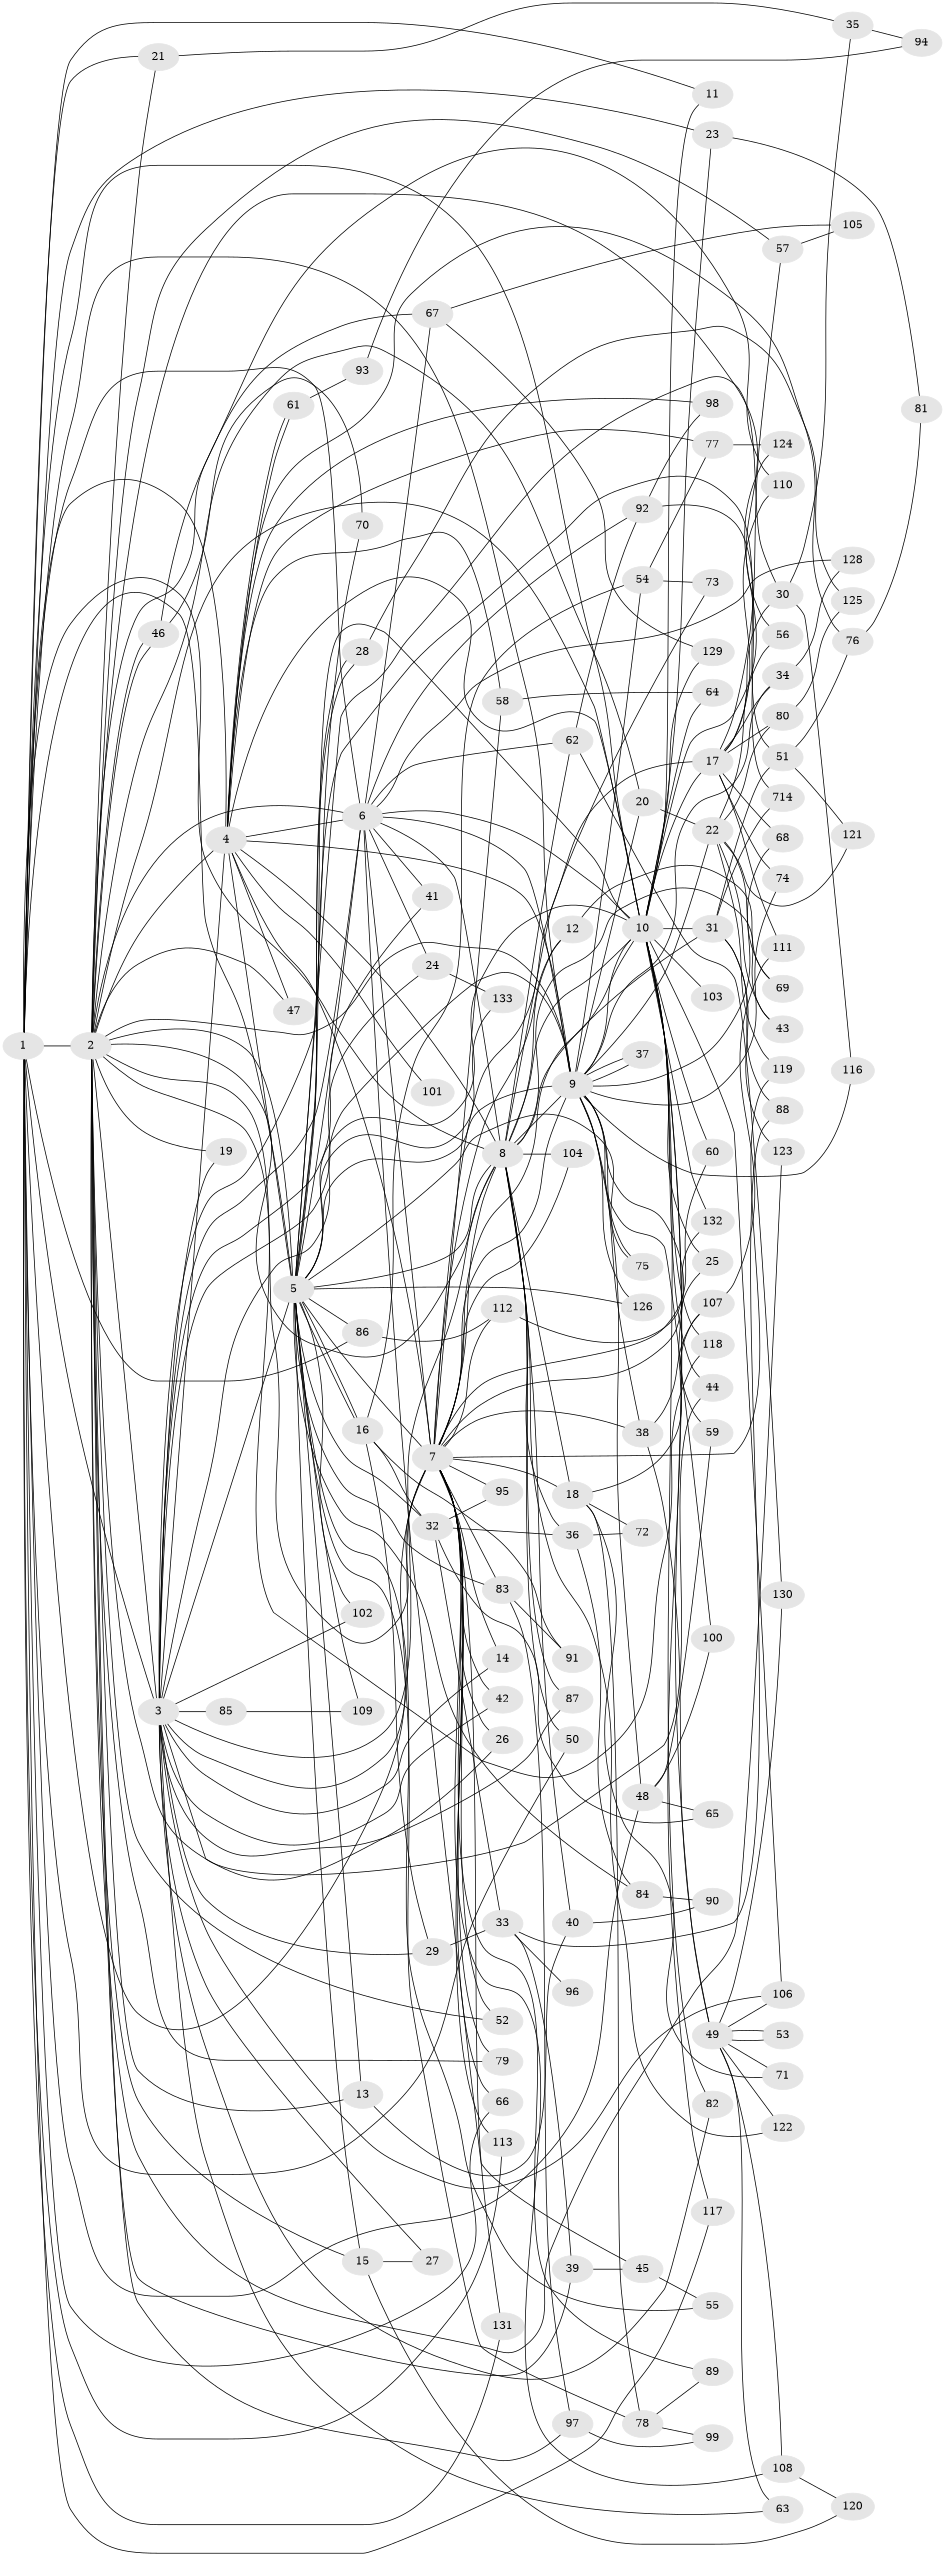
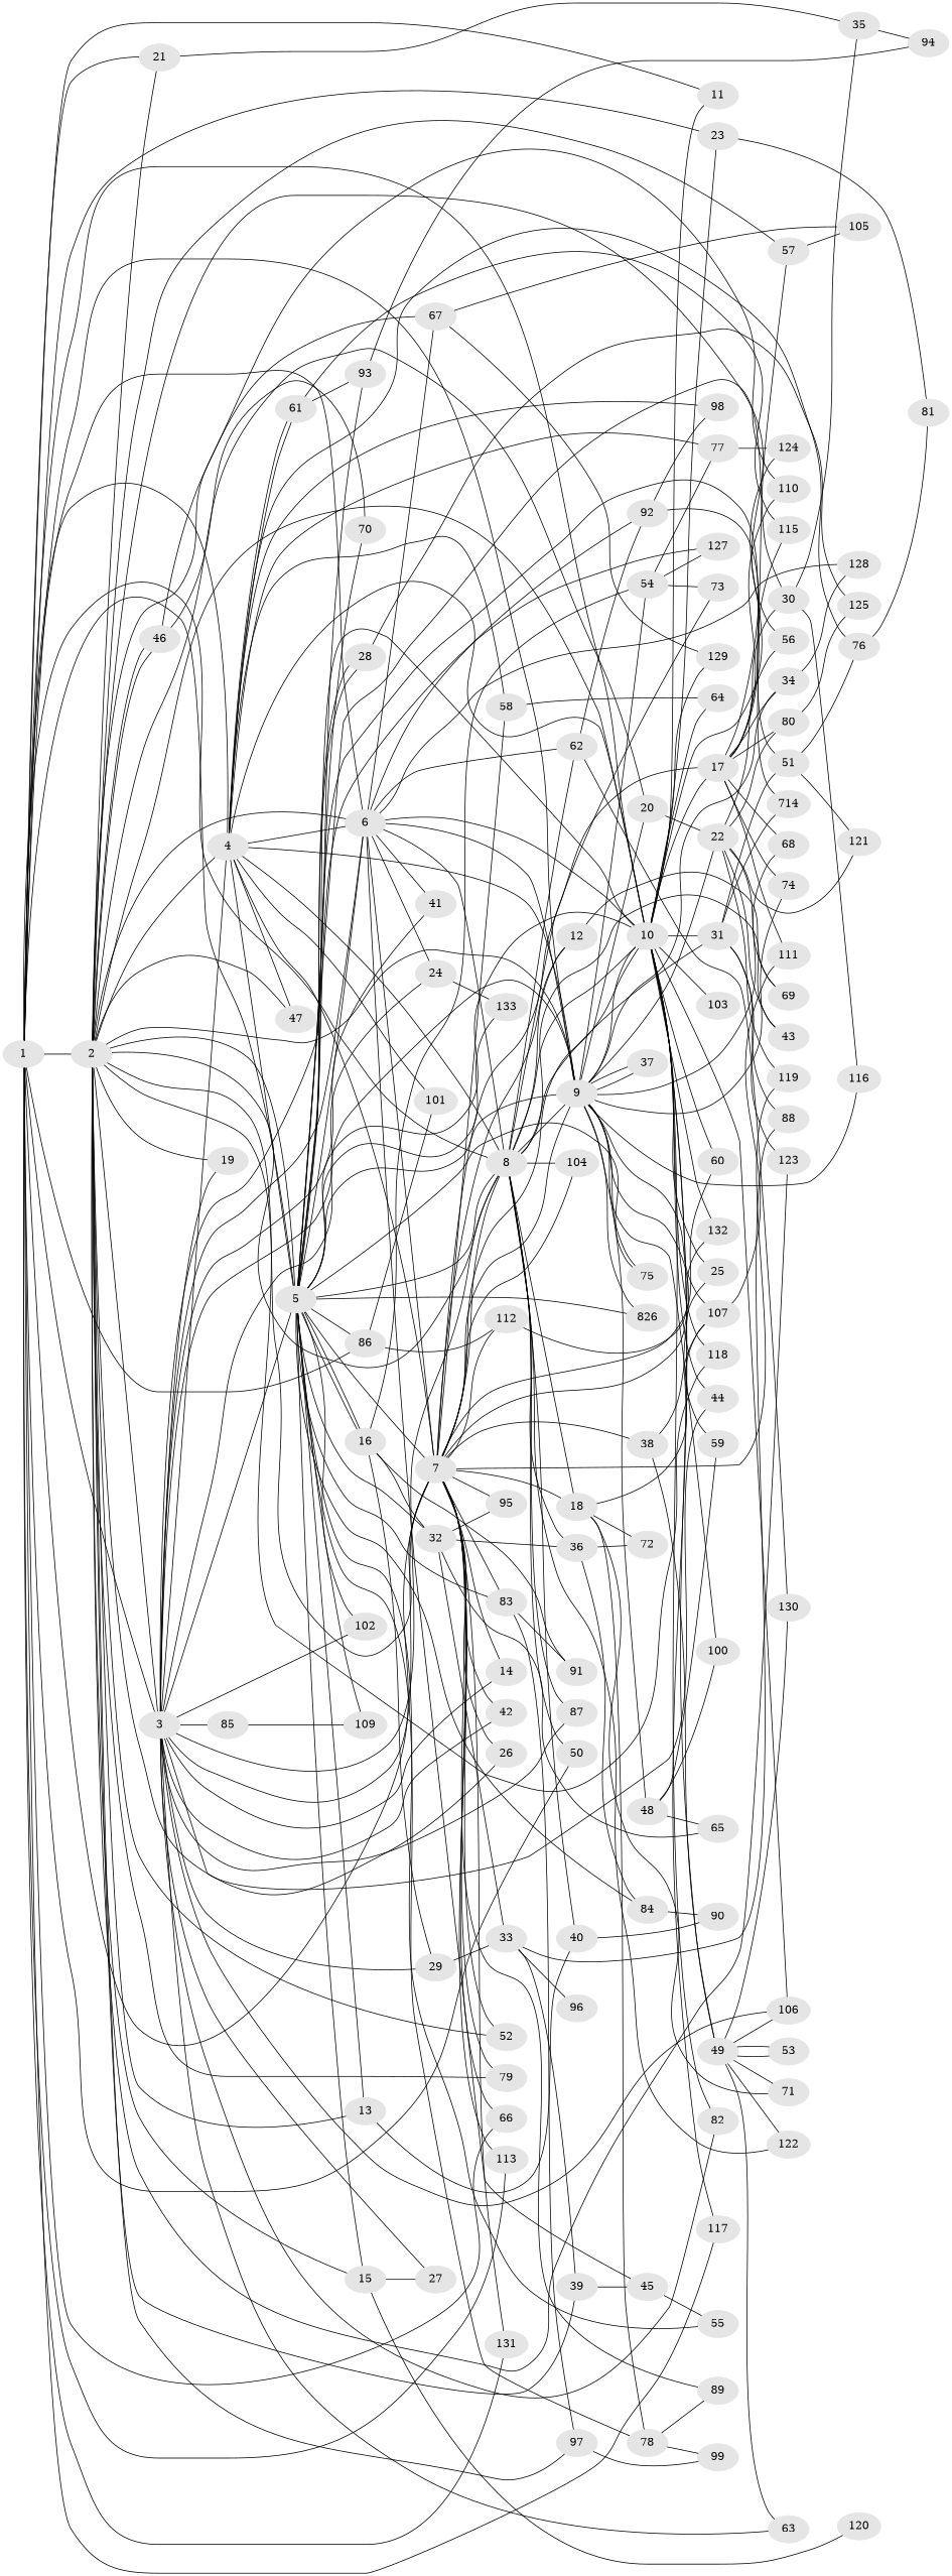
  graph {
    rankdir=LR
    node [color=gray90 style=filled]
    1
    2
    3
    4
    5
    6
    7
    8
    9
    10
    11
    21
    23
    48
    50
    66
    86
    113
    117
    131
    13
    15
    19
    20
    26
    39
    46
    47
    52
    56
    57
    67
    79
    97
    118
    123
    14
    24
    27
    29
    41
    42
    44
    63
    82
    85
    87
    102
    106
    58
    61
    76
    77
    98
    101
    16
    28
    30
    32
    51
    55
    70
    75
    78
    83
    84
    93
    109
-   126
+   126 [label=826]
+   127
    133
    45
    62
    92
    128
    12
    17
    18
    25
    38
    60
    89
    95
    104
-   108
    112
    119
    31
    36
    40
    43
    73
    122
    22
    34
    37
    54
    59
    68
    74
    100
    116
    103
    49
    64
    124
    129
    132
    35
    81
    65
    120
    110
    105
    99
    33
+   115
    91
    125
    121
    90
    94
    130
    n124 [label=714]
    69
    80
    111
    71
    72
    107
    88
    53
    96
    1 -- 2
    1 -- 3
    1 -- 4
    1 -- 5
    1 -- 6
    1 -- 7
    1 -- 8
    1 -- 9
    1 -- 10
    1 -- 11
    1 -- 21
    1 -- 23
-   1 -- 48
    1 -- 50
    1 -- 66
    1 -- 86
    1 -- 113
    1 -- 117
    1 -- 131
    2 -- 3
    2 -- 4
    2 -- 5
    2 -- 6
    2 -- 7
    2 -- 8
    2 -- 9
    2 -- 10
    2 -- 21
    2 -- 13
    2 -- 15
    2 -- 19
    2 -- 20
    2 -- 26
    2 -- 39
    2 -- 46
    2 -- 46
    2 -- 47
    2 -- 52
    2 -- 56
    2 -- 57
    2 -- 67
    2 -- 79
    2 -- 97
    2 -- 118
    2 -- 123
    3 -- 4
    3 -- 5
    3 -- 6
    3 -- 7
    3 -- 8
    3 -- 9
    3 -- 10
    3 -- 19
    3 -- 14
    3 -- 24
    3 -- 27
    3 -- 29
    3 -- 41
    3 -- 42
    3 -- 44
    3 -- 63
    3 -- 82
    3 -- 85
    3 -- 87
    3 -- 102
    3 -- 106
    4 -- 5
    4 -- 6
    4 -- 7
    4 -- 8
    4 -- 9
    4 -- 10
    4 -- 47
    4 -- 58
    4 -- 61
    4 -- 61
    4 -- 76
    4 -- 77
    4 -- 98
    4 -- 101
    5 -- 6
    5 -- 7
    5 -- 8
    5 -- 9
    5 -- 10
    5 -- 86
    5 -- 13
    5 -- 15
    5 -- 102
    5 -- 16
    5 -- 16
    5 -- 28
    5 -- 28
    5 -- 30
    5 -- 32
    5 -- 51
    5 -- 55
    5 -- 70
    5 -- 75
    5 -- 78
    5 -- 83
    5 -- 84
+   5 -- 93
    5 -- 109
    5 -- 126
+   5 -- 127
    5 -- 133
    6 -- 7
    6 -- 8
    6 -- 9
    6 -- 10
    6 -- 67
    6 -- 24
    6 -- 41
    6 -- 45
    6 -- 62
    6 -- 92
    6 -- 128
    7 -- 8
    7 -- 9
    7 -- 10
    7 -- 66
    7 -- 113
    7 -- 131
    7 -- 26
    7 -- 52
    7 -- 79
    7 -- 14
    7 -- 42
    7 -- 58
    7 -- 83
    7 -- 12
    7 -- 17
    7 -- 18
    7 -- 25
    7 -- 38
    7 -- 60
    7 -- 89
    7 -- 95
    7 -- 104
-   7 -- 108
    7 -- 112
    7 -- 119
    8 -- 9
    8 -- 10
    8 -- 50
    8 -- 87
    8 -- 62
    8 -- 12
    8 -- 18
    8 -- 104
    8 -- 31
    8 -- 36
    8 -- 40
    8 -- 43
    8 -- 73
    8 -- 122
    9 -- 10
    9 -- 48
    9 -- 20
    9 -- 75
    9 -- 126
-   9 -- 38
+   9 -- 107
    9 -- 22
    9 -- 34
    9 -- 37
    9 -- 37
    9 -- 54
    9 -- 59
    9 -- 68
    9 -- 74
    9 -- 100
    9 -- 116
    10 -- 11
    10 -- 23
    10 -- 117
    10 -- 118
    10 -- 44
    10 -- 82
    10 -- 106
    10 -- 17
    10 -- 25
    10 -- 60
    10 -- 31
    10 -- 103
    10 -- 49
    10 -- 64
    10 -- 124
    10 -- 129
    10 -- 132
    21 -- 35
    23 -- 81
    48 -- 59
    48 -- 100
    48 -- 65
+   86 -- 101
    86 -- 112
    13 -- 40
    15 -- 27
    15 -- 120
    20 -- 22
    39 -- 45
    46 -- 70
    46 -- 110
    57 -- 105
    67 -- 129
    67 -- 105
    97 -- 99
    24 -- 133
    29 -- 33
    85 -- 109
    58 -- 64
    61 -- 93
+   61 -- 115
    76 -- 81
    77 -- 124
    16 -- 29
    16 -- 32
    16 -- 54
    16 -- 91
    28 -- 125
    30 -- 116
    30 -- 35
    32 -- 95
    32 -- 36
    32 -- 65
    32 -- 33
    51 -- 76
    51 -- 121
    78 -- 89
    78 -- 99
    83 -- 97
    83 -- 91
    84 -- 90
    93 -- 94
    45 -- 55
    62 -- 92
    62 -- 130
    92 -- 98
    92 -- n124
    12 -- 69
    17 -- 57
    17 -- 30
    17 -- 34
    17 -- 68
    17 -- 74
    17 -- 110
+   17 -- 115
    17 -- 80
    17 -- 111
    18 -- 78
    18 -- 71
    18 -- 72
    18 -- 107
    38 -- 49
    38 -- 107
-   108 -- 120
    112 -- 132
    31 -- 123
    31 -- 51
    31 -- n124
    31 -- 88
    36 -- 84
    36 -- 72
    40 -- 90
    22 -- 56
    22 -- 119
    22 -- 43
    22 -- 121
    22 -- 69
    22 -- 80
    34 -- 128
    54 -- 77
+   54 -- 127
    54 -- 73
    49 -- 63
    49 -- 106
-   49 -- 108
    49 -- 122
    49 -- 130
    49 -- 71
    49 -- 53
    49 -- 53
    35 -- 94
    33 -- 39
    33 -- 88
    33 -- 96
    80 -- 125
    107 -- 111
  }
